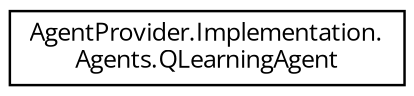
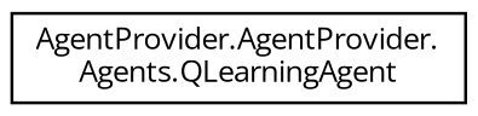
  digraph {
    rankdir=TB
    fontname="Open Sans"
-   n1 [color=black fillcolor=white fontname="Open Sans" fontsize=10 height=0.2 label="AgentProvider.Implementation.\lAgents.QLearningAgent" shape=record style=filled width=0.4]
+   n1 [color=black fillcolor=white fontname="Open Sans" fontsize=10 height=0.2 label="AgentProvider.AgentProvider.\lAgents.QLearningAgent" shape=record style=filled width=0.4]
  }
